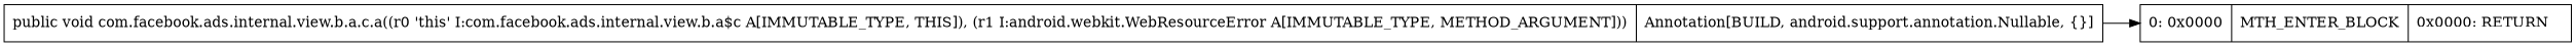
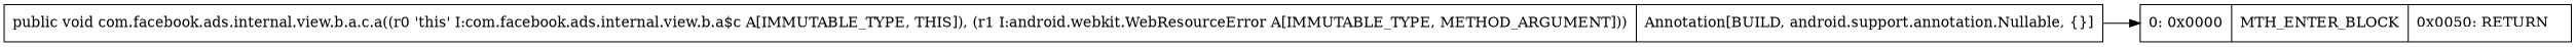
  digraph {
    rankdir=LR
    node [shape=record]
-   n1 [label="{0\:\ 0x0000|MTH_ENTER_BLOCK\l|0x0000: RETURN   \l}"]
+   n1 [label="{0\:\ 0x0000|MTH_ENTER_BLOCK\l|0x0050: RETURN   \l}"]
    n2 [label="{public void com.facebook.ads.internal.view.b.a.c.a((r0 'this' I:com.facebook.ads.internal.view.b.a$c A[IMMUTABLE_TYPE, THIS]), (r1 I:android.webkit.WebResourceError A[IMMUTABLE_TYPE, METHOD_ARGUMENT]))  | Annotation[BUILD, android.support.annotation.Nullable, \{\}]\l}"]
    n2 -> n1
  }
